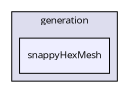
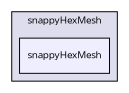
  digraph {
    compound=true
    rankdir=LR
    fontname="Open Sans"
    n1 [fillcolor="#eeeeff" fontname="Open Sans" fontsize=10 label=snappyHexMesh pencolor=black shape=box style=filled]
    subgraph cluster_1 {
      bgcolor="#ddddee"
      fontsize=10
-     label=generation
+     label=snappyHexMesh
      pencolor=black
      n1
    }
  }
